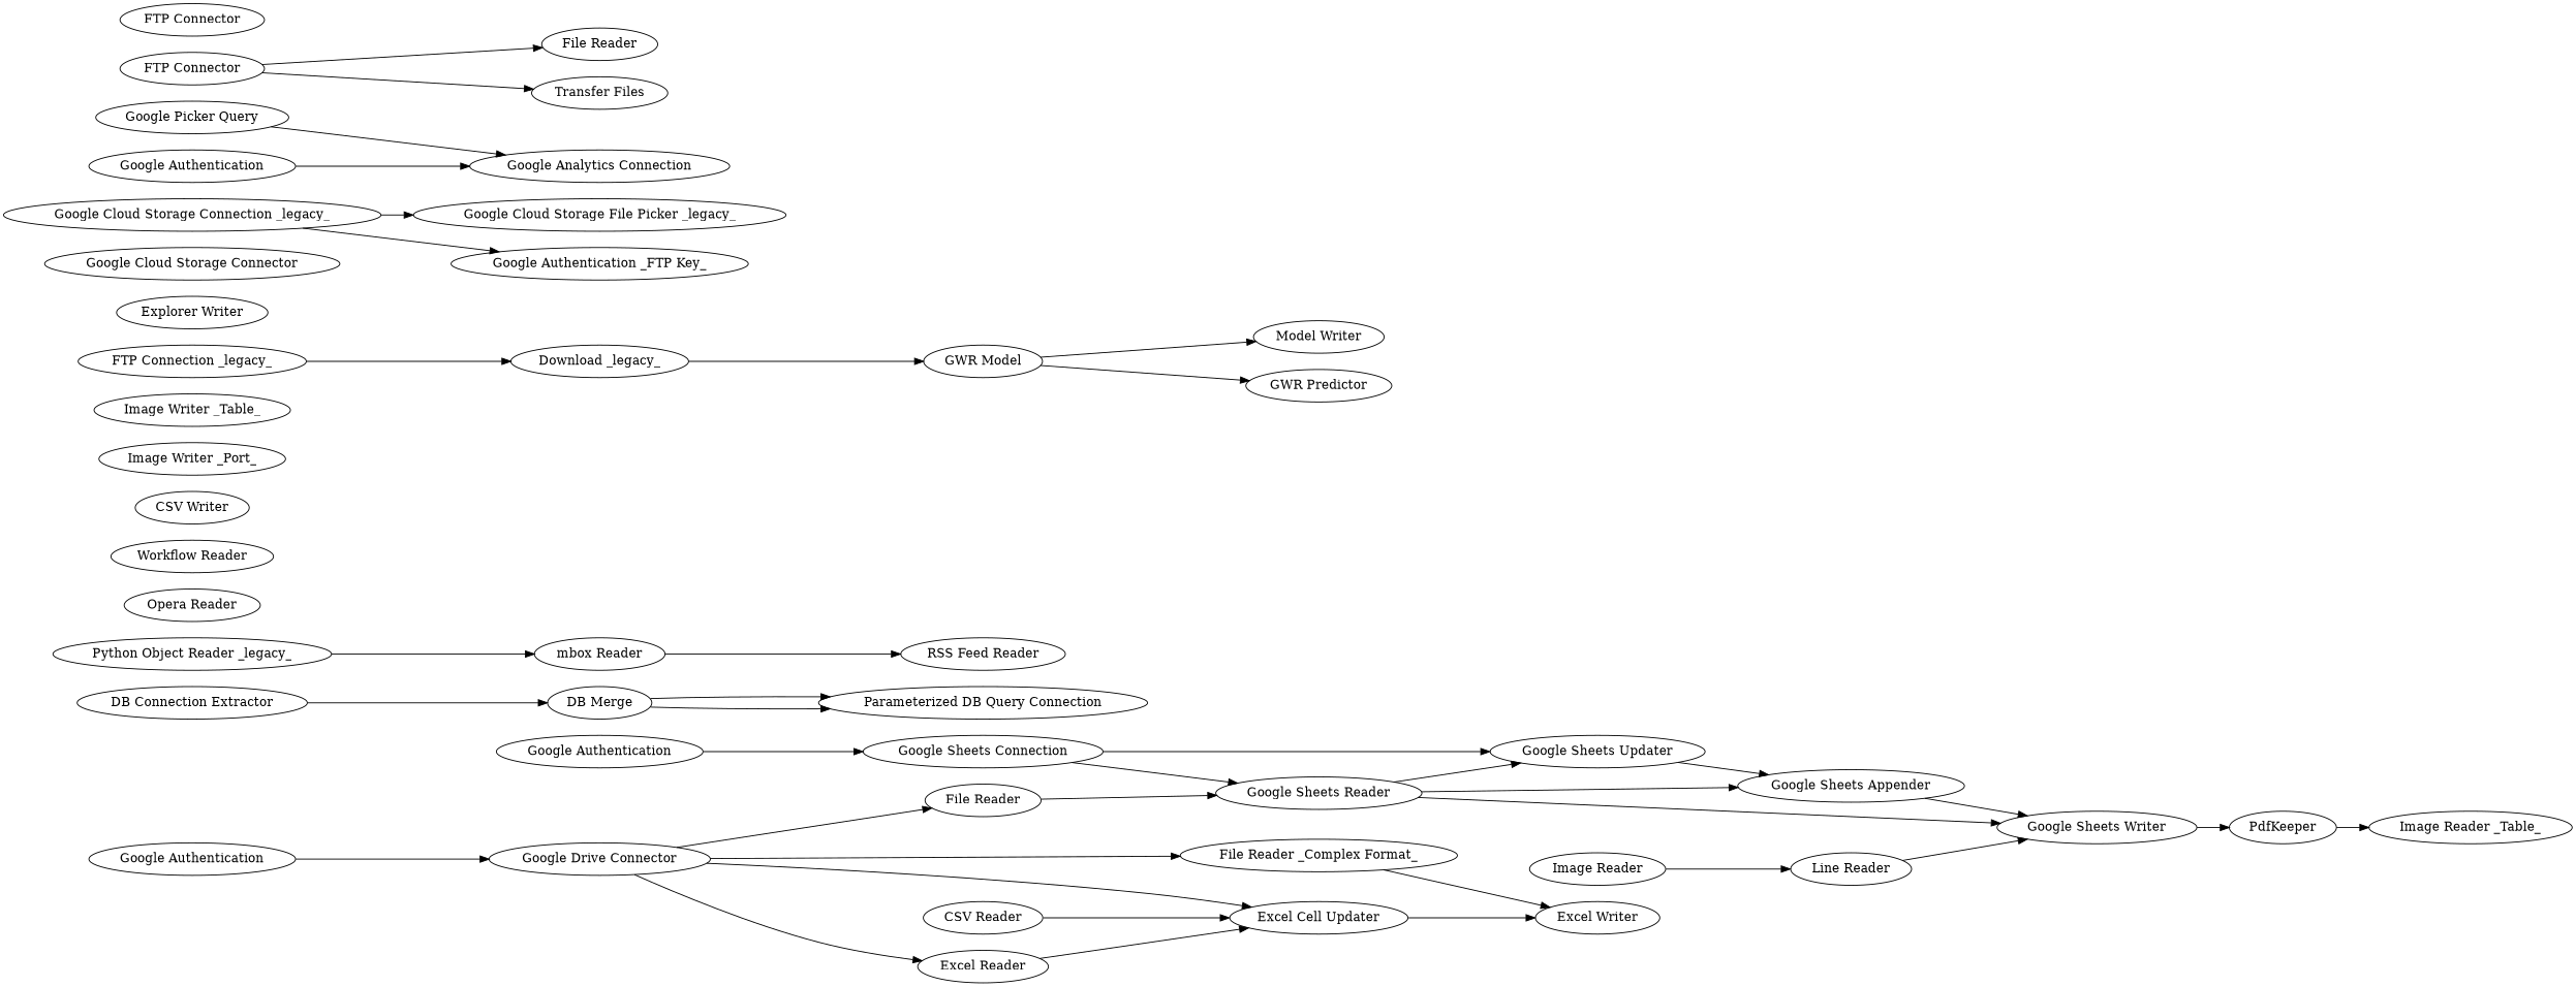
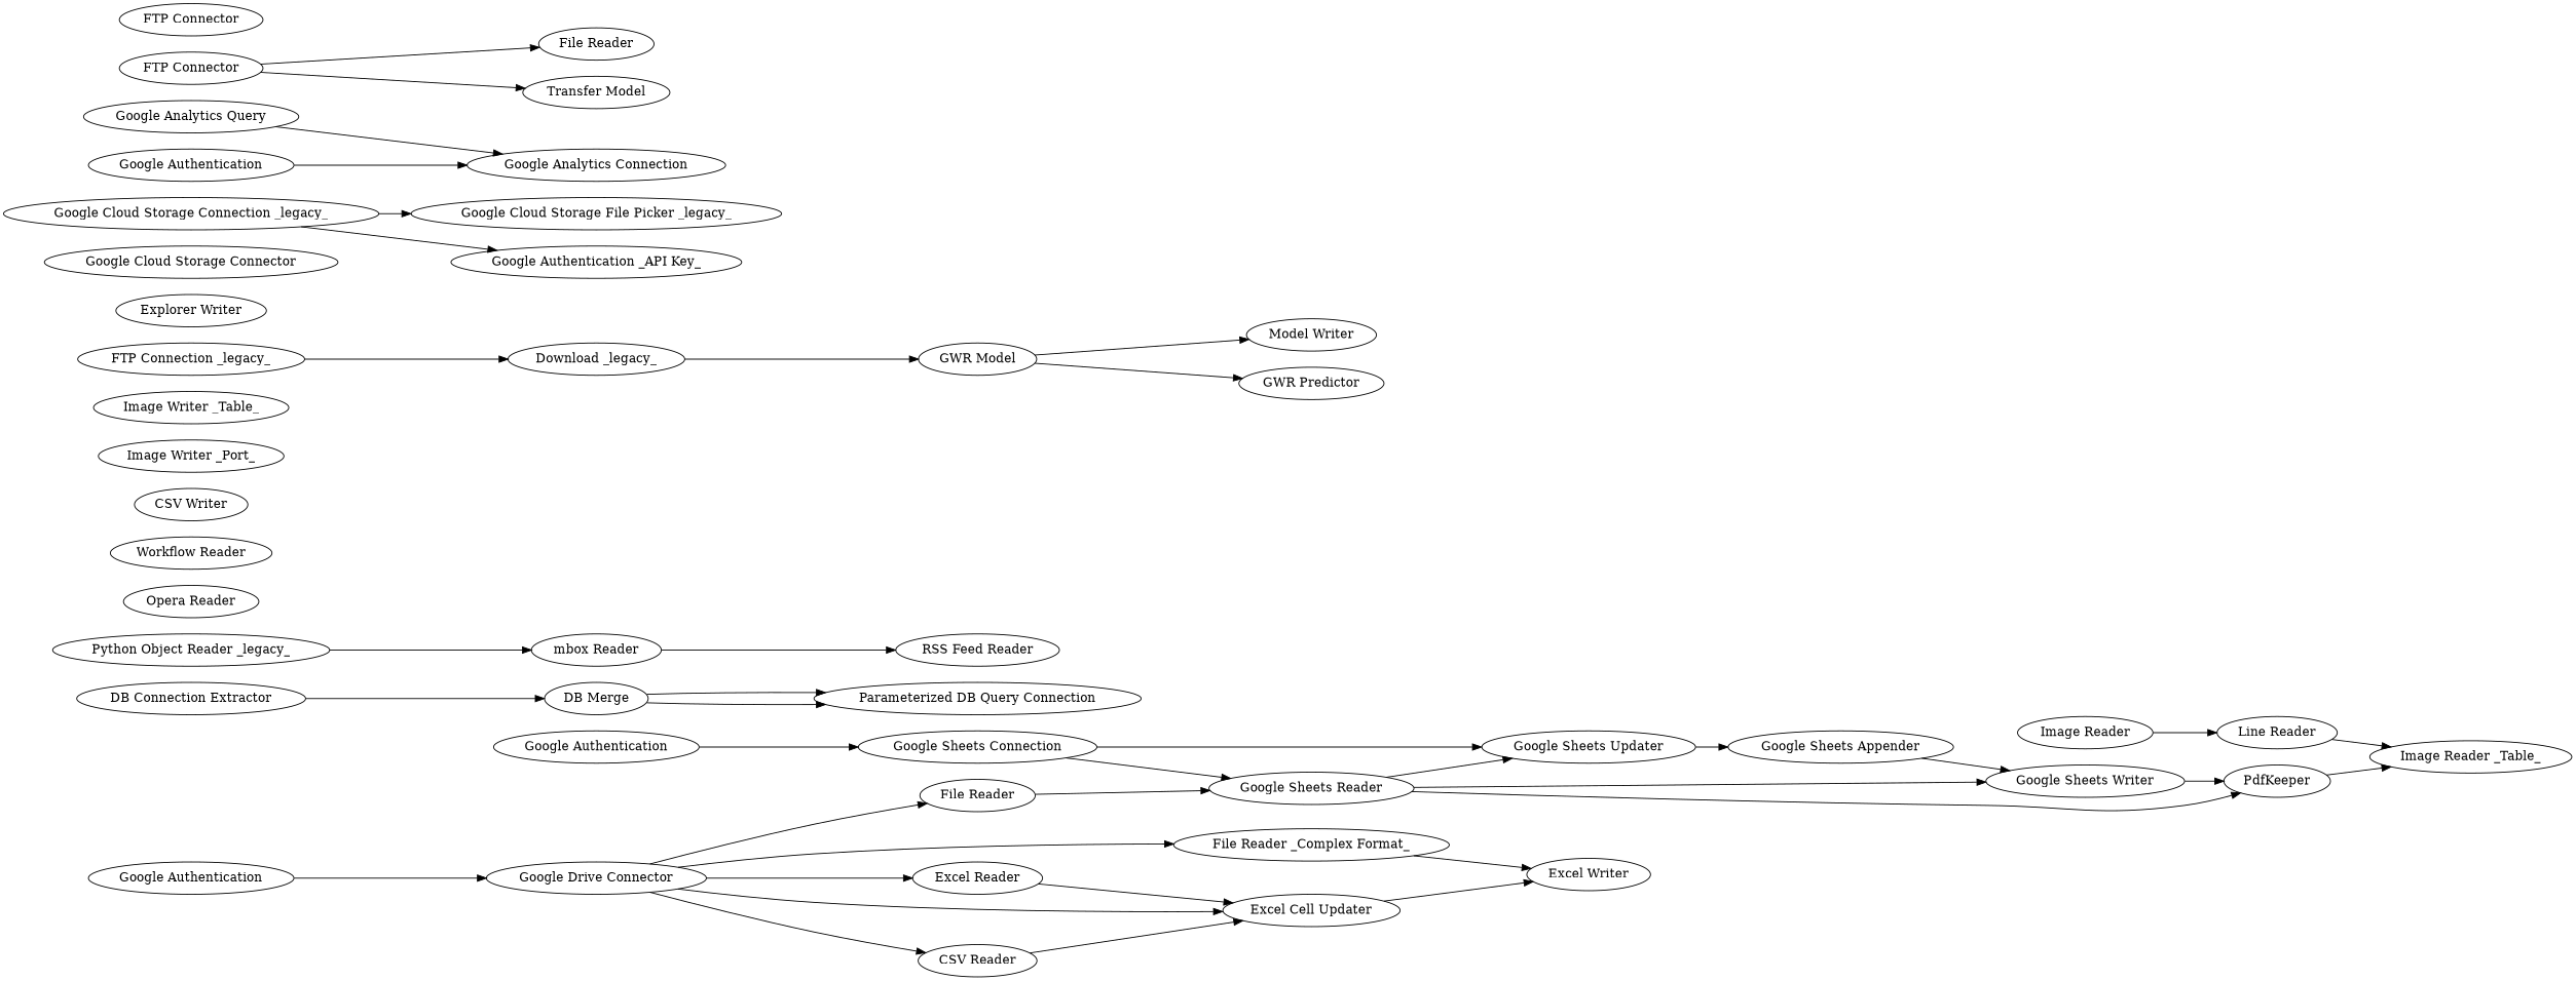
  digraph {
    rankdir=LR
    n1 [label="Excel Reader"]
    n2 [label="Excel Cell Updater"]
    n3 [label="Excel Writer"]
    n4 [label="File Reader"]
    n5 [label="Google Sheets Reader"]
    n6 [label="Google Sheets Writer"]
    n7 [label="Google Sheets Appender"]
    n8 [label="Google Sheets Updater"]
    n9 [label="File Reader _Complex Format_"]
    n10 [label="CSV Reader"]
    n11 [label="Line Reader"]
    n12 [label="Image Reader _Table_"]
    n13 [label="Parameterized DB Query Connection"]
    n14 [label="RSS Feed Reader"]
    n15 [label="Python Object Reader _legacy_"]
    n16 [label="mbox Reader"]
    n17 [label="Image Reader"]
    n18 [label="Opera Reader"]
    n19 [label=PdfKeeper]
    n20 [label="Workflow Reader"]
    n21 [label="CSV Writer"]
    n22 [label="Image Writer _Port_"]
    n23 [label="Image Writer _Table_"]
    n24 [label="Model Writer"]
    n25 [label="Explorer Writer"]
    n26 [label="Google Drive Connector"]
    n27 [label="Google Cloud Storage Connector"]
    n28 [label="Google Cloud Storage File Picker _legacy_"]
    n29 [label="Google Sheets Connection"]
    n30 [label="Google Authentication"]
    n31 [label="Google Cloud Storage Connection _legacy_"]
-   n32 [label="Google Authentication _FTP Key_"]
+   n32 [label="Google Authentication _API Key_"]
    n33 [label="Google Authentication"]
    n34 [label="Download _legacy_"]
    n35 [label="GWR Model"]
    n36 [label="GWR Predictor"]
    n37 [label="Google Analytics Connection"]
-   n38 [label="Google Picker Query"]
+   n38 [label="Google Analytics Query"]
    n39 [label="Google Authentication"]
    n40 [label="FTP Connector"]
    n41 [label="File Reader"]
-   n42 [label="Transfer Files"]
+   n42 [label="Transfer Model"]
    n43 [label="FTP Connection _legacy_"]
    n44 [label="FTP Connector"]
    n45 [label="DB Connection Extractor"]
    n46 [label="DB Merge"]
    n1 -> n2
    n2 -> n3
    n4 -> n5
    n5 -> n6
-   n5 -> n7
+   n5 -> n19
    n5 -> n8
    n6 -> n19
    n7 -> n6
    n8 -> n7
    n9 -> n3
    n10 -> n2
-   n11 -> n6
+   n11 -> n12
    n15 -> n16
    n16 -> n14
    n17 -> n11
    n19 -> n12
    n26 -> n1
    n26 -> n2
    n26 -> n4
    n26 -> n9
+   n26 -> n10
    n29 -> n5
    n29 -> n8
    n30 -> n29
    n31 -> n28
    n31 -> n32
    n33 -> n26
    n34 -> n35
    n35 -> n24
    n35 -> n36
    n38 -> n37
    n39 -> n37
    n40 -> n41
    n40 -> n42
    n43 -> n34
    n45 -> n46
    n46 -> n13
    n46 -> n13
  }
